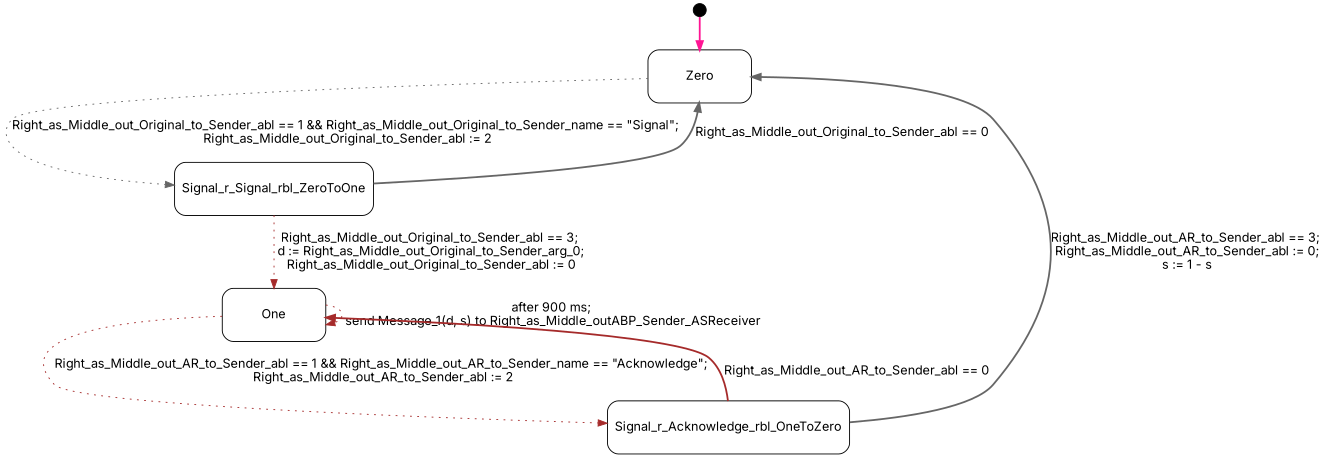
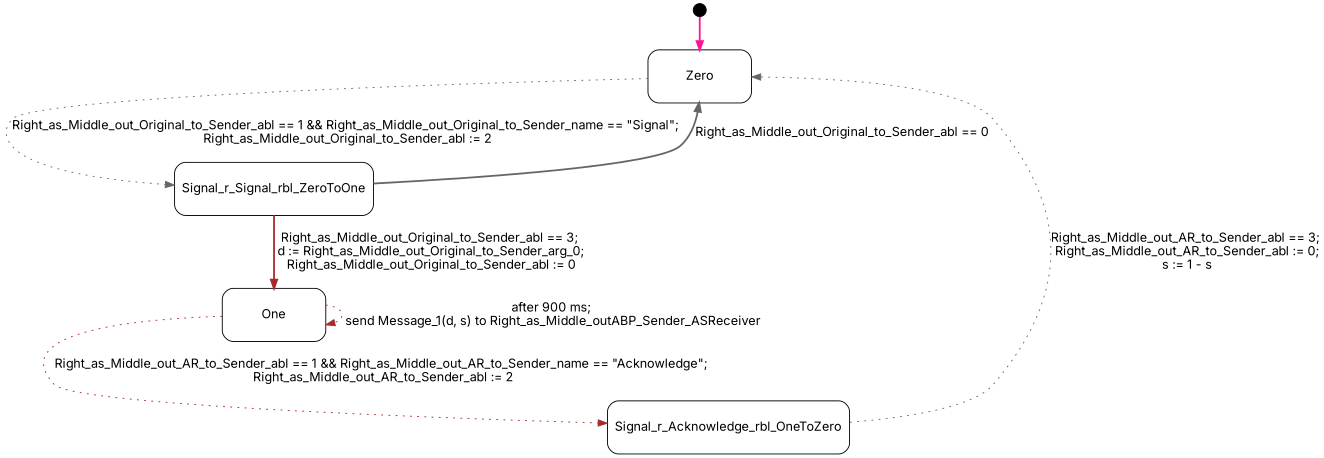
  digraph {
    compound=true
    fontname=Inter
    rank=LR
    node [fontname=Inter shape=Mrecord]
    edge [color=brown fontname=Inter style=bold]
    Zero_extra [height=0.2 shape=point]
    Zero [height=0.8 width=1.6]
    n3 [height=0.8 label=Signal_r_Signal_rbl_ZeroToOne width=1.6]
    One [height=0.8 width=1.6]
    n5 [height=0.8 label=Signal_r_Acknowledge_rbl_OneToZero width=1.6]
    Zero_extra -> Zero [color=deeppink]
    Zero -> n3 [color=gray40 label="Right_as_Middle_out_Original_to_Sender_abl == 1 && Right_as_Middle_out_Original_to_Sender_name == \"Signal\";\n Right_as_Middle_out_Original_to_Sender_abl := 2" style=dotted]
    n3 -> Zero [color=gray40 label="Right_as_Middle_out_Original_to_Sender_abl == 0"]
-   n3 -> One [label="Right_as_Middle_out_Original_to_Sender_abl == 3;\n d := Right_as_Middle_out_Original_to_Sender_arg_0;\n Right_as_Middle_out_Original_to_Sender_abl := 0" style=dotted]
+   n3 -> One [label="Right_as_Middle_out_Original_to_Sender_abl == 3;\n d := Right_as_Middle_out_Original_to_Sender_arg_0;\n Right_as_Middle_out_Original_to_Sender_abl := 0"]
    One -> One [label="after 900 ms;\n send Message_1(d, s) to Right_as_Middle_outABP_Sender_ASReceiver" style=dotted]
    One -> n5 [label="Right_as_Middle_out_AR_to_Sender_abl == 1 && Right_as_Middle_out_AR_to_Sender_name == \"Acknowledge\";\n Right_as_Middle_out_AR_to_Sender_abl := 2" style=dotted]
-   n5 -> Zero [color=gray40 label="Right_as_Middle_out_AR_to_Sender_abl == 3;\n Right_as_Middle_out_AR_to_Sender_abl := 0;\n s := 1 - s"]
-   n5 -> One [label="Right_as_Middle_out_AR_to_Sender_abl == 0"]
+   n5 -> Zero [color=gray40 label="Right_as_Middle_out_AR_to_Sender_abl == 3;\n Right_as_Middle_out_AR_to_Sender_abl := 0;\n s := 1 - s" style=dotted]
  }
